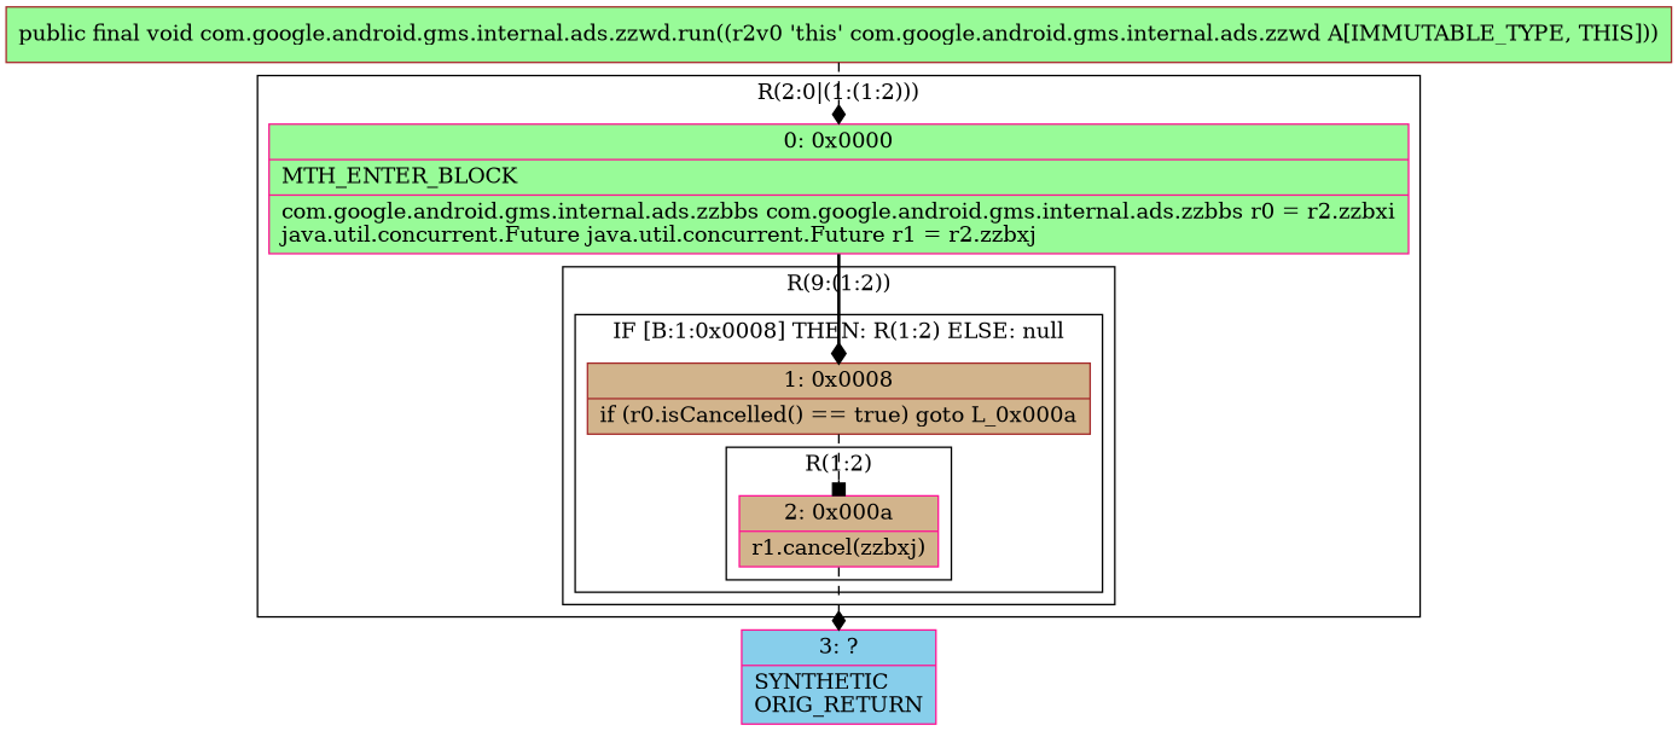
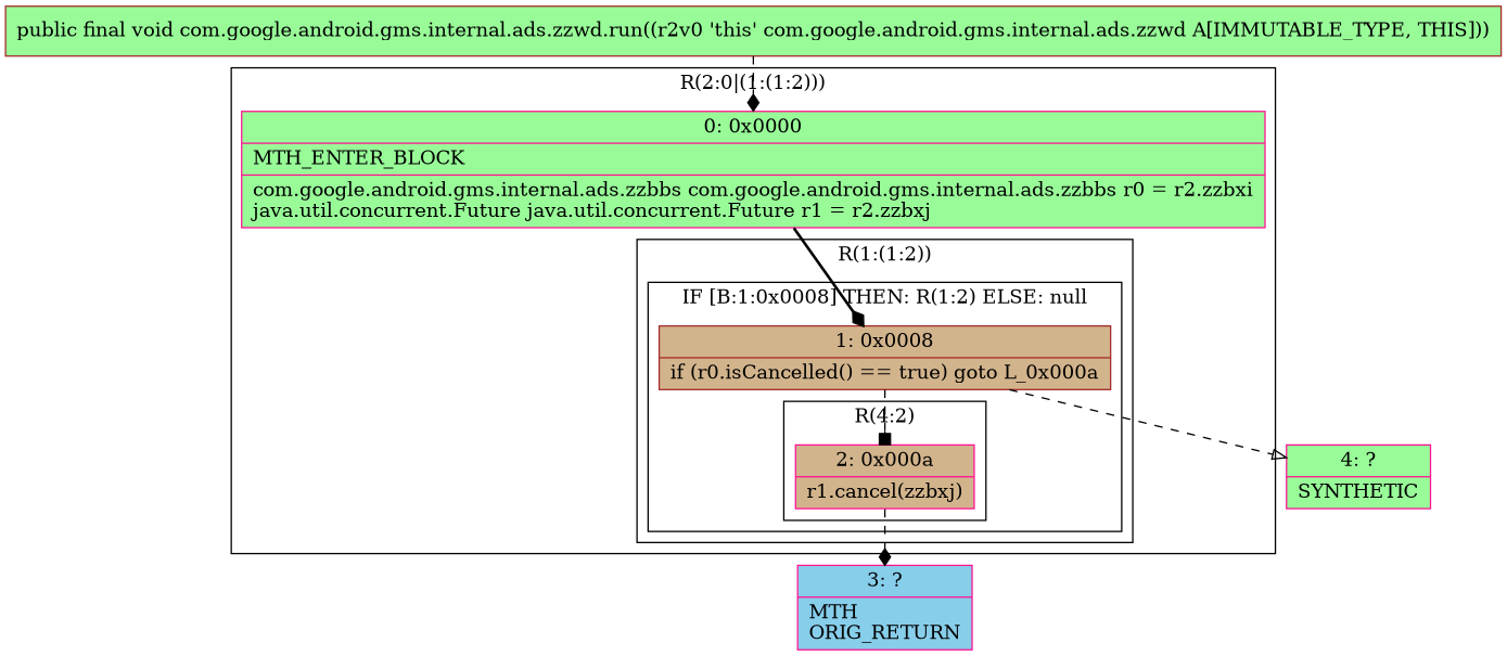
  digraph {
    node [color=deeppink fillcolor=palegreen shape=record style=filled]
    edge [arrowhead=diamond style=dashed]
    n1 [fillcolor=tan label="{2\:\ 0x000a|r1.cancel(zzbxj)\l}"]
    n2 [color=brown fillcolor=tan label="{1\:\ 0x0008|if (r0.isCancelled() == true) goto L_0x000a\l}"]
    n3 [label="{0\:\ 0x0000|MTH_ENTER_BLOCK\l|com.google.android.gms.internal.ads.zzbbs com.google.android.gms.internal.ads.zzbbs r0 = r2.zzbxi\ljava.util.concurrent.Future java.util.concurrent.Future r1 = r2.zzbxj\l}"]
-   n4 [fillcolor=skyblue label="{3\:\ ?|SYNTHETIC\lORIG_RETURN\l}"]
+   n4 [fillcolor=skyblue label="{3\:\ ?|MTH\lORIG_RETURN\l}"]
+   n5 [label="{4\:\ ?|SYNTHETIC\l}"]
    n6 [color=brown label="{public final void com.google.android.gms.internal.ads.zzwd.run((r2v0 'this' com.google.android.gms.internal.ads.zzwd A[IMMUTABLE_TYPE, THIS])) }"]
    subgraph cluster_1 {
      label="R(2:0|(1:(1:2)))"
      n3
      subgraph cluster_2 {
-       label="R(9:(1:2))"
+       label="R(1:(1:2))"
        subgraph cluster_3 {
          label="IF [B:1:0x0008] THEN: R(1:2) ELSE: null"
          n2
          subgraph cluster_4 {
-           label="R(1:2)"
+           label="R(4:2)"
            n1
          }
        }
      }
    }
    n1 -> n4
    n2 -> n1 [arrowhead=box]
+   n2 -> n5 [arrowhead=onormal]
    n3 -> n2 [style=bold]
    n6 -> n3
  }
